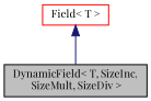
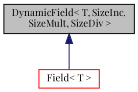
  digraph {
    fontname="Playfair Display"
    node [fontname="Playfair Display" fontsize=10 shape=record]
    n1 [color=black fillcolor=grey75 fontcolor=black height=0.2 label="DynamicField\< T, SizeInc,\l SizeMult, SizeDiv \>" style=filled width=0.4]
    n2 [color=red height=0.2 label="Field\< T \>" width=0.4]
-   n2 -> n1 [color=midnightblue dir=back fontname="Playfair Display" fontsize=10 labelfontname=Helvetica labelfontsize=10 style=solid]
+   n1 -> n2 [color=midnightblue dir=back fontname="Playfair Display" fontsize=10 labelfontname=Helvetica labelfontsize=10 style=solid]
  }
